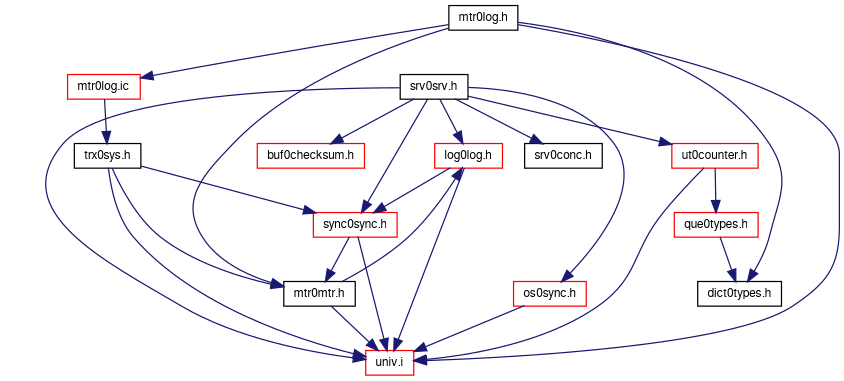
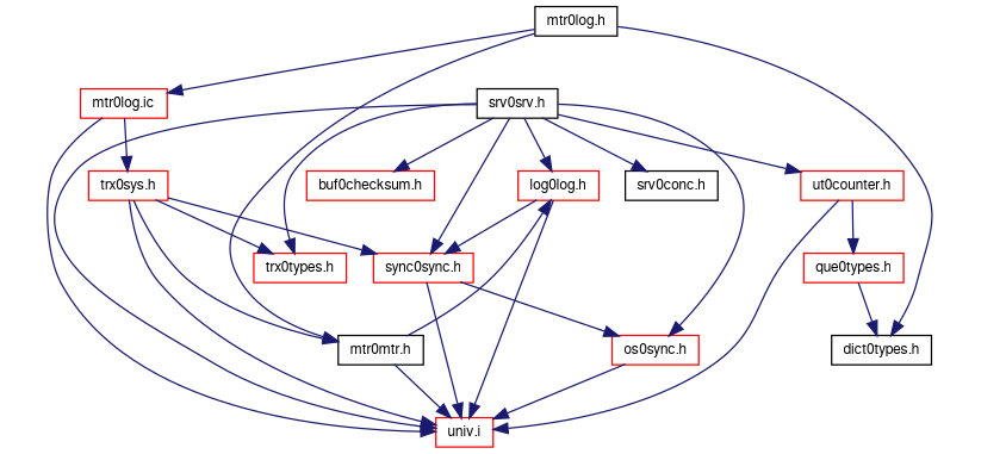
  digraph {
    node [color=red fontname=FreeSans fontsize=10 shape=record]
    edge [color=midnightblue fontname=FreeSans fontsize=10 labelfontname=FreeSans labelfontsize=10 style=solid]
    n1 [color=black height=0.2 label="srv0srv.h" width=0.4]
    n2 [height=0.2 label="univ.i" width=0.4]
    n3 [height=0.2 label="log0log.h" width=0.4]
    n4 [height=0.2 label="sync0sync.h" width=0.4]
    n5 [height=0.2 label="os0sync.h" width=0.4]
+   n6 [height=0.2 label="trx0types.h" width=0.4]
    n7 [color=black height=0.2 label="srv0conc.h" width=0.4]
    n8 [height=0.2 label="buf0checksum.h" width=0.4]
    n9 [height=0.2 label="ut0counter.h" width=0.4]
    n10 [color=black height=0.2 label="mtr0log.h" width=0.4]
    n11 [color=black height=0.2 label="dict0types.h" width=0.4]
    n12 [color=black height=0.2 label="mtr0mtr.h" width=0.4]
    n13 [height=0.2 label="mtr0log.ic" width=0.4]
-   n14 [color=black height=0.2 label="trx0sys.h" width=0.4]
+   n14 [height=0.2 label="trx0sys.h" width=0.4]
    n15 [height=0.2 label="que0types.h" width=0.4]
    n1 -> n2
    n1 -> n3
    n1 -> n4
    n1 -> n5
+   n1 -> n6
    n1 -> n7
    n1 -> n8
    n1 -> n9
    n3 -> n2
    n3 -> n4
    n4 -> n2
-   n4 -> n12
+   n4 -> n5
    n5 -> n2
    n9 -> n2
    n9 -> n15
-   n10 -> n2
+   n13 -> n2
    n10 -> n11
    n10 -> n12
    n10 -> n13
    n12 -> n2
    n12 -> n3
    n13 -> n14
    n14 -> n2
    n14 -> n4
+   n14 -> n6
    n14 -> n12
    n15 -> n11
  }
